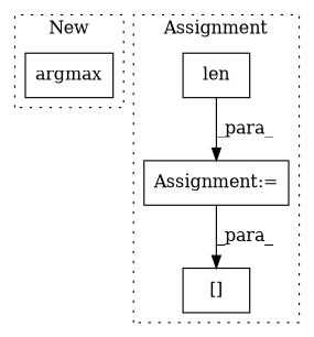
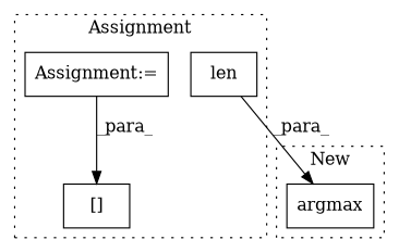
  digraph {
    node [a=32 l="7,1" shape=box]
    n1 [label=argmax s="5590,5623"]
    n2 [l="4,1" label=len s="5243,5253"]
    n3 [a=2 label="[]" s="5701,5713"]
    n4 [a=7 l="57,2" label="Assignment:=" s="5166,5255"]
    subgraph cluster_1 {
      label=New
      style=dotted
      n1
    }
    subgraph cluster_2 {
      label=Assignment
      style=dotted
      n2
      n3
      n4
    }
-   n2 -> n4 [label=_para_]
+   n2 -> n1 [label=_para_]
    n4 -> n3 [label=_para_]
  }
